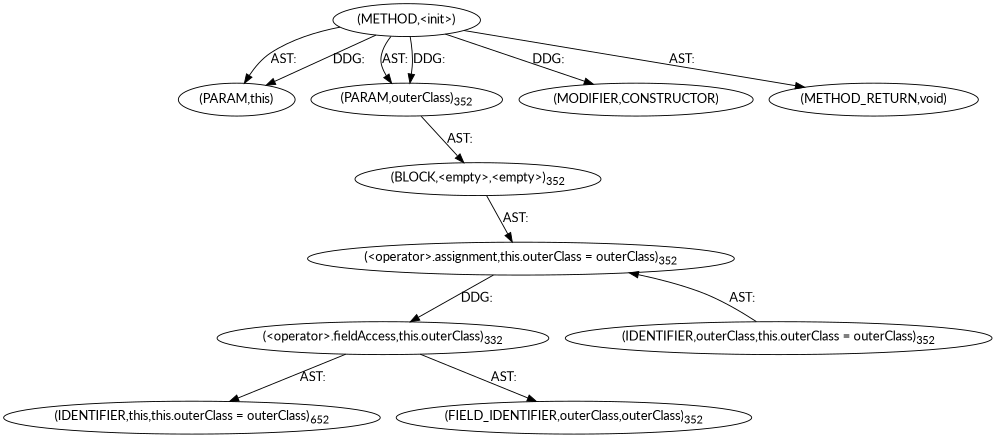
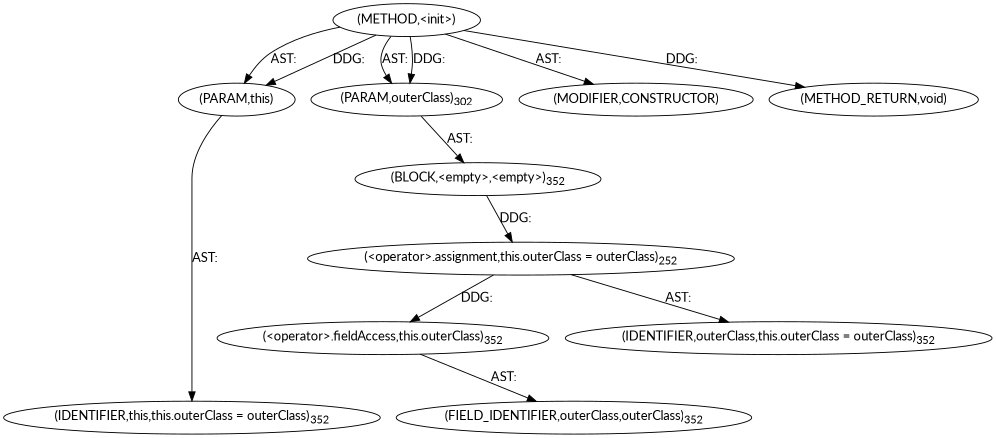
  digraph {
    fontname=Lato
    node [fontname=Lato]
    edge [fontname=Lato]
    n1 [label=<(METHOD,&lt;init&gt;)>]
    n2 [label=<(PARAM,this)>]
-   n3 [label=<(PARAM,outerClass)<SUB>352</SUB>>]
+   n3 [label=<(PARAM,outerClass)<SUB>302</SUB>>]
    n4 [label=<(MODIFIER,CONSTRUCTOR)>]
    n5 [label=<(METHOD_RETURN,void)>]
    n6 [label=<(BLOCK,&lt;empty&gt;,&lt;empty&gt;)<SUB>352</SUB>>]
-   n7 [label=<(&lt;operator&gt;.assignment,this.outerClass = outerClass)<SUB>352</SUB>>]
-   n8 [label=<(&lt;operator&gt;.fieldAccess,this.outerClass)<SUB>332</SUB>>]
+   n7 [label=<(&lt;operator&gt;.assignment,this.outerClass = outerClass)<SUB>252</SUB>>]
+   n8 [label=<(&lt;operator&gt;.fieldAccess,this.outerClass)<SUB>352</SUB>>]
    n9 [label=<(IDENTIFIER,outerClass,this.outerClass = outerClass)<SUB>352</SUB>>]
-   n10 [label=<(IDENTIFIER,this,this.outerClass = outerClass)<SUB>652</SUB>>]
+   n10 [label=<(IDENTIFIER,this,this.outerClass = outerClass)<SUB>352</SUB>>]
    n11 [label=<(FIELD_IDENTIFIER,outerClass,outerClass)<SUB>352</SUB>>]
    n1 -> n2 [label="AST: "]
    n1 -> n2 [label="DDG: "]
    n1 -> n3 [label="AST: "]
    n1 -> n3 [label="DDG: "]
-   n1 -> n4 [label="DDG: "]
-   n1 -> n5 [label="AST: "]
+   n1 -> n4 [label="AST: "]
+   n1 -> n5 [label="DDG: "]
    n3 -> n6 [label="AST: "]
-   n6 -> n7 [label="AST: "]
+   n6 -> n7 [label="DDG: "]
    n7 -> n8 [label="DDG: "]
-   n9 -> n7 [label="AST: "]
-   n8 -> n10 [label="AST: "]
+   n7 -> n9 [label="AST: "]
+   n2 -> n10 [label="AST: "]
    n8 -> n11 [label="AST: "]
  }
